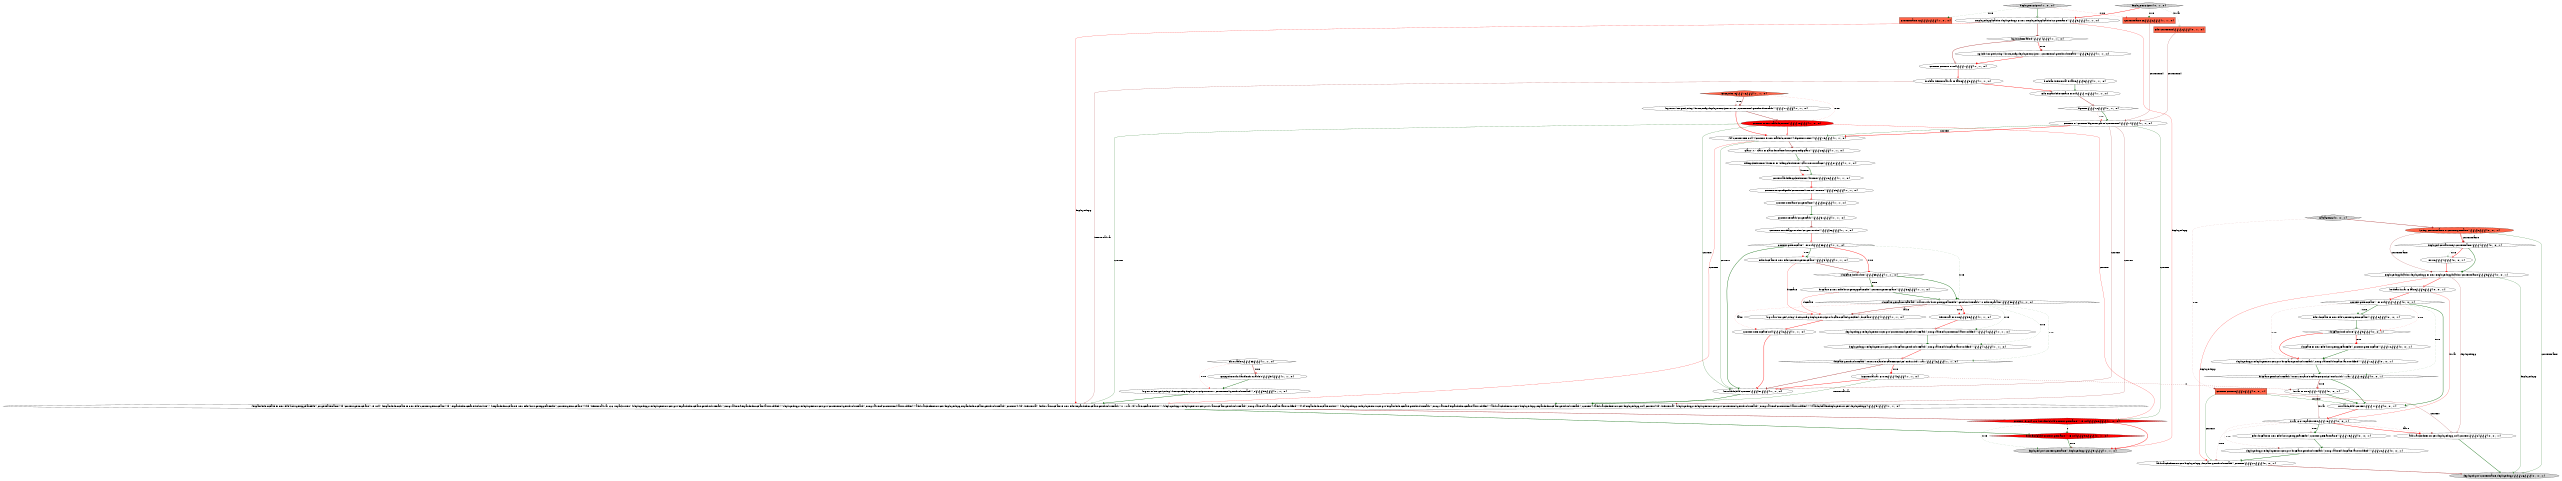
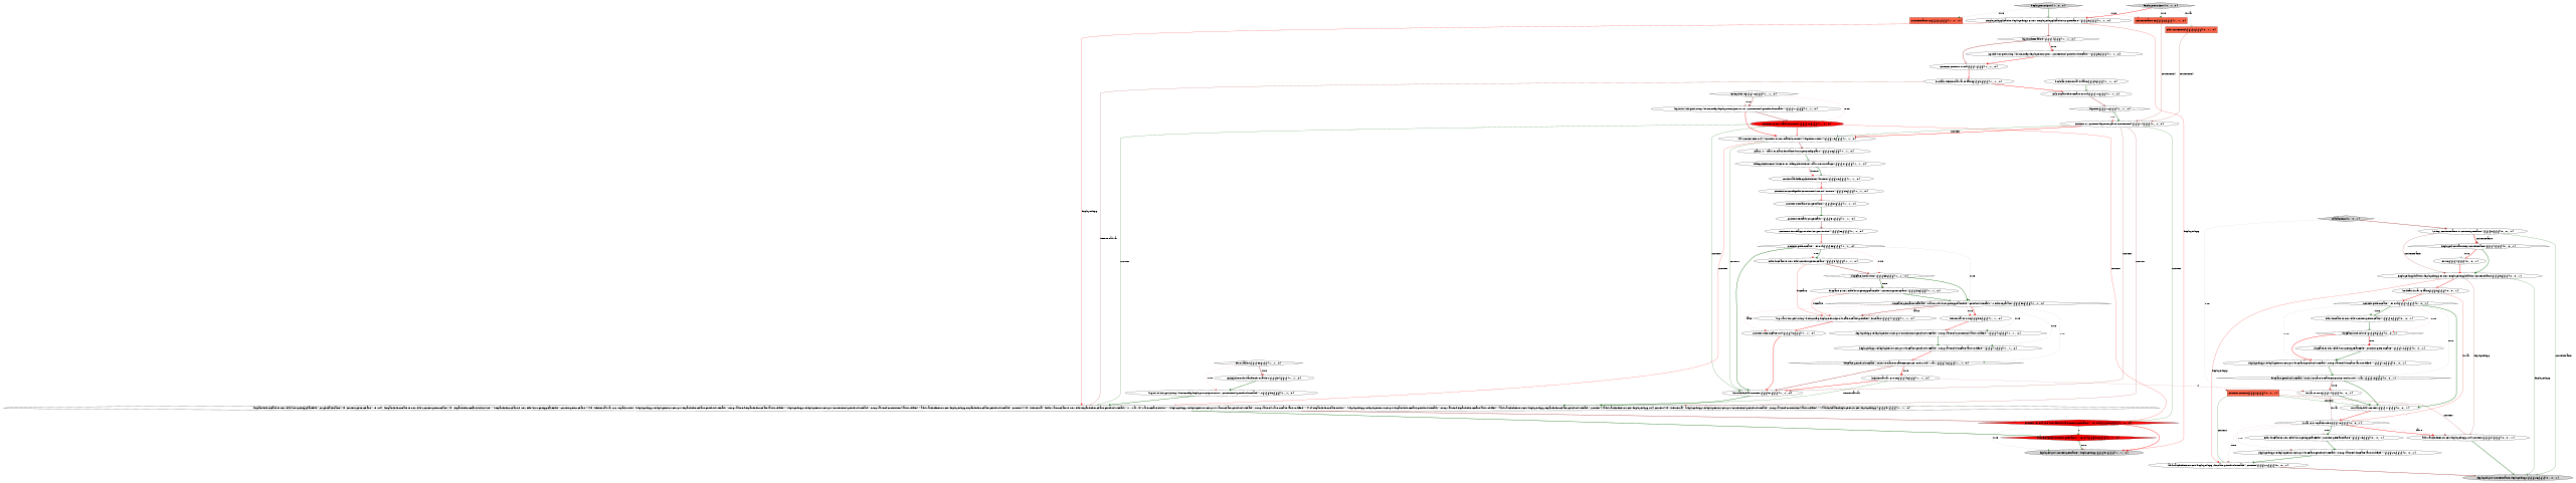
  digraph {
    node [fillcolor=white shape=ellipse style=filled]
    edge [arrowhead=tee color=red style=bold]
    n1 [label="deployedApp.redeployResources.put(contextXml.getAbsolutePath(),Long.valueOf(contextXml.lastModified()))@@@40@@@['1', '1', '0']"]
    n2 [label="deployedApp.redeployResources.put(docBase.getAbsolutePath(),Long.valueOf(docBase.lastModified()))@@@41@@@['1', '1', '0']"]
    n3 [label="docBase.getAbsolutePath().toLowerCase(Locale.ENGLISH).endsWith(\".war\")@@@42@@@['1', '1', '0']" shape=diamond]
    n4 [fillcolor=lightgray label="manageApp['0', '0', '1']" shape=diamond]
    n5 [fillcolor=tomato label="Context context@@@2@@@['0', '0', '1']" shape=box]
-   n6 [fillcolor=tomato label="String contextName = context.getName()@@@3@@@['0', '0', '1']"]
+   n6 [label="String contextName = context.getName()@@@3@@@['0', '0', '1']"]
    n7 [label="addWatchedResources(deployedApp,docBase.getAbsolutePath(),context)@@@21@@@['0', '0', '1']"]
    n8 [label="host.addChild(context)@@@17@@@['0', '0', '1']"]
    n9 [label="addWatchedResources(deployedApp,null,context)@@@24@@@['0', '0', '1']"]
    n10 [label="DeployedApplication deployedApp = new DeployedApplication(contextName)@@@5@@@['0', '0', '1']"]
    n11 [fillcolor=lightgray label="deployed.put(contextName,deployedApp)@@@26@@@['0', '0', '1']"]
    n12 [label="deployed.containsKey(contextName)@@@4@@@['0', '0', '1']" shape=diamond]
    n13 [label="context.setWebappVersion(cn.getVersion())@@@32@@@['1', '1', '0']"]
    n14 [label="context.getDocBase() != null@@@33@@@['1', '1', '0']" shape=diamond]
    n15 [label="host.addChild(context)@@@51@@@['1', '1', '0']"]
    n16 [label="!docBase.getCanonicalPath().startsWith(host.getAppBaseFile().getAbsolutePath() + File.separator)@@@38@@@['1', '1', '0']" shape=diamond]
    n17 [label="File docBase = new File(context.getDocBase())@@@34@@@['1', '1', '0']"]
    n18 [label="!docBase.isAbsolute()@@@35@@@['1', '1', '0']" shape=diamond]
    n19 [label="context = (Context)digester.parse(contextXml)@@@14@@@['1', '1', '0']"]
    n20 [label="{if (context == null) {context = new FailedContext()}digester.reset()}@@@19@@@['1', '1', '0']"]
    n21 [fillcolor=red label="context != null && host.findChild(context.getName()) != null@@@88@@@['1', '0', '0']" shape=diamond]
    n22 [label="{expandedDocBase = new File(host.getAppBaseFile(),cn.getBaseName())if (context.getDocBase() != null) {expandedDocBase = new File(context.getDocBase())if (!expandedDocBase.isAbsolute()) {expandedDocBase = new File(host.getAppBaseFile(),context.getDocBase())}}if (isExternalWar && unpackWARs) {deployedApp.redeployResources.put(expandedDocBase.getAbsolutePath(),Long.valueOf(expandedDocBase.lastModified()))deployedApp.redeployResources.put(contextXml.getAbsolutePath(),Long.valueOf(contextXml.lastModified()))addWatchedResources(deployedApp,expandedDocBase.getAbsolutePath(),context)}{if (!isExternal) {File warDocBase = new File(expandedDocBase.getAbsolutePath() + \".war\")if (warDocBase.exists()) {deployedApp.redeployResources.put(warDocBase.getAbsolutePath(),Long.valueOf(warDocBase.lastModified()))}}if (expandedDocBase.exists()) {deployedApp.redeployResources.put(expandedDocBase.getAbsolutePath(),Long.valueOf(expandedDocBase.lastModified()))addWatchedResources(deployedApp,expandedDocBase.getAbsolutePath(),context)}{addWatchedResources(deployedApp,null,context)}if (!isExternal) {deployedApp.redeployResources.put(contextXml.getAbsolutePath(),Long.valueOf(contextXml.lastModified()))}}addGlobalRedeployResources(deployedApp)}@@@57@@@['1', '1', '0']"]
    n23 [label="Class<?> clazz = Class.forName(host.getConfigClass())@@@26@@@['1', '1', '0']"]
    n24 [fillcolor=lightgray label="deployed.put(context.getName(),deployedApp)@@@91@@@['1', '1', '0']"]
    n25 [fillcolor=red label="host.findChild(context.getName()) != null@@@90@@@['0', '1', '0']" shape=diamond]
    n26 [fillcolor=tomato label="ContextName cn@@@2@@@['1', '1', '0']" shape=box]
    n27 [label="File docBase = new File(context.getDocBase())@@@8@@@['0', '0', '1']"]
    n28 [label="!docBase.isAbsolute()@@@9@@@['0', '0', '1']" shape=diamond]
    n29 [label="deployedApp.redeployResources.put(docBase.getAbsolutePath(),Long.valueOf(docBase.lastModified()))@@@12@@@['0', '0', '1']"]
    n30 [label="docBase = new File(host.getAppBaseFile(),context.getDocBase())@@@10@@@['0', '0', '1']"]
    n31 [label="context.setConfigFile(contextXml.toURI().toURL())@@@29@@@['1', '1', '0']"]
    n32 [label="context.setName(cn.getName())@@@30@@@['1', '1', '0']"]
    n33 [label="context.setPath(cn.getPath())@@@31@@@['1', '1', '0']"]
    n34 [label="docBase.getAbsolutePath().toLowerCase(Locale.ENGLISH).endsWith(\".war\")@@@13@@@['0', '0', '1']" shape=diamond]
    n35 [label="isWar = true@@@14@@@['0', '0', '1']"]
    n36 [label="Throwable t@@@53@@@['1', '1', '0']" shape=diamond]
    n37 [label="ExceptionUtils.handleThrowable(t)@@@54@@@['1', '1', '0']"]
    n38 [label="log.error(sm.getString(\"hostConfig.deployDescriptor.error\",contextXml.getAbsolutePath()),t)@@@55@@@['1', '1', '0']"]
    n39 [label="return@@@4@@@['0', '0', '1']"]
    n40 [label="boolean isWar = false@@@6@@@['0', '0', '1']"]
    n41 [label="context.setDocBase(null)@@@48@@@['1', '1', '0']"]
    n42 [fillcolor=lightgray label="deployDescriptor['1', '0', '0']" shape=diamond]
    n43 [fillcolor=tomato label="ContextName cn@@@2@@@['1', '0', '0']" shape=box]
    n44 [label="DeployedApplication deployedApp = new DeployedApplication(cn.getName())@@@3@@@['1', '1', '0']"]
    n45 [label="log.isInfoEnabled()@@@4@@@['1', '1', '0']" shape=diamond]
    n46 [label="boolean isExternalWar = false@@@8@@@['1', '1', '0']"]
    n47 [label="File expandedDocBase = null@@@10@@@['1', '1', '0']"]
    n48 [label="boolean isExternal = false@@@9@@@['1', '1', '0']"]
    n49 [label="isExternal = true@@@39@@@['1', '1', '0']"]
    n50 [label="log.warn(sm.getString(\"hostConfig.deployDescriptor.localDocBaseSpecified\",docBase))@@@47@@@['1', '1', '0']"]
    n51 [label="isExternalWar = true@@@43@@@['1', '1', '0']"]
    n52 [label="LifecycleListener listener = (LifecycleListener)clazz.newInstance()@@@27@@@['1', '1', '0']"]
    n53 [label="digester@@@12@@@['1', '1', '0']" shape=diamond]
    n54 [label="Context context = null@@@7@@@['1', '1', '0']"]
    n55 [label="log.info(sm.getString(\"hostConfig.deployDescriptor\",contextXml.getAbsolutePath()))@@@5@@@['1', '1', '0']"]
    n56 [fillcolor=red label="context = new FailedContext()@@@18@@@['1', '0', '0']"]
    n57 [label="deployedApp.redeployResources.put(docBase.getAbsolutePath(),Long.valueOf(docBase.lastModified()))@@@20@@@['0', '0', '1']"]
    n58 [label="log.error(sm.getString(\"hostConfig.deployDescriptor.error\",contextXml.getAbsolutePath()))@@@17@@@['1', '1', '0']"]
    n59 [label="isWar && unpackWARs@@@18@@@['0', '0', '1']" shape=diamond]
    n60 [label="context.getDocBase() != null@@@7@@@['0', '0', '1']" shape=diamond]
    n61 [label="context.addLifecycleListener(listener)@@@28@@@['1', '1', '0']"]
    n62 [label="File docBase = new File(host.getAppBaseFile(),context.getBaseName())@@@19@@@['0', '0', '1']"]
    n63 [fillcolor=lightgray label="deployDescriptor['0', '1', '0']" shape=diamond]
    n64 [fillcolor=tomato label="File contextXml@@@2@@@['0', '1', '0']" shape=box]
    n65 [label="docBase = new File(host.getAppBaseFile(),context.getDocBase())@@@36@@@['1', '1', '0']"]
-   n66 [fillcolor=tomato label="Exception e@@@16@@@['1', '1', '0']" shape=diamond]
+   n66 [label="Exception e@@@16@@@['1', '1', '0']" shape=diamond]
    n1 -> n2 [color=darkgreen]
    n2 -> n3 [arrowhead=odot]
    n3 -> n15 [color=brown]
    n3 -> n51 [arrowhead=odot]
    n3 -> n51 [arrowhead=dot label=true style=dotted]
    n4 -> n5 [arrowhead=dot color=brown label=true style=dotted]
    n4 -> n6 [arrowhead=dot color=brown]
    n5 -> n7 [arrowhead=odot color=darkgreen label=context style=solid]
    n5 -> n8 [arrowhead=odot color=darkgreen label=context style=solid]
    n5 -> n9 [arrowhead=odot color=brown label=context style=solid]
    n6 -> n10 [arrowhead=dot color=brown label=contextName style=solid]
    n6 -> n11 [arrowhead=odot color=darkgreen label=contextName style=solid]
    n6 -> n12 [arrowhead=dot]
    n6 -> n12 [arrowhead=dot color=brown label=contextName style=solid]
    n7 -> n11 [arrowhead=odot color=brown]
    n8 -> n59
    n9 -> n11 [arrowhead=odot color=darkgreen]
    n10 -> n7 [arrowhead=dot label=deployedApp style=solid]
    n10 -> n9 [arrowhead=odot color=brown label=deployedApp style=solid]
    n10 -> n11 [color=darkgreen label=deployedApp style=solid]
    n10 -> n40 [arrowhead=odot]
    n12 -> n10 [arrowhead=dot color=darkgreen]
    n12 -> n39 [arrowhead=odot]
    n12 -> n39 [arrowhead=odot color=darkgreen label=true style=dotted]
    n13 -> n14 [arrowhead=odot]
    n14 -> n15 [color=darkgreen]
    n14 -> n16 [color=darkgreen label=true style=dotted]
    n14 -> n17 [arrowhead=dot label=true style=dotted]
    n14 -> n17 [color=darkgreen]
-   n14 -> n18 [label=true]
+   n14 -> n18 [label=true style=dotted]
    n15 -> n22 [arrowhead=dot color=darkgreen]
    n16 -> n1 [arrowhead=dot color=darkgreen label=true style=dotted]
    n16 -> n2 [arrowhead=dot color=darkgreen label=true style=dotted]
    n16 -> n3 [color=darkgreen label=true style=dotted]
    n16 -> n41 [arrowhead=dot label=false style=dotted]
    n16 -> n49 [arrowhead=dot label=true style=dotted]
    n16 -> n49 [arrowhead=dot]
    n16 -> n50 [arrowhead=dot color=brown]
    n16 -> n50 [arrowhead=odot label=false style=dotted]
    n17 -> n18 [color=brown]
    n17 -> n50 [arrowhead=dot label=docBase style=solid]
    n18 -> n16 [arrowhead=dot color=darkgreen]
    n18 -> n65 [arrowhead=odot label=true style=dotted]
    n18 -> n65 [arrowhead=dot color=darkgreen]
    n19 -> n15 [color=brown label=context style=solid]
    n19 -> n20
    n19 -> n20 [color=darkgreen label=context style=solid]
    n19 -> n21 [color=darkgreen label=context style=solid]
    n19 -> n22 [arrowhead=dot color=brown label=context style=solid]
    n20 -> n15 [arrowhead=odot color=darkgreen label=context style=solid]
    n20 -> n22 [arrowhead=odot label=context style=solid]
    n20 -> n23 [color=brown]
    n21 -> n24 [color=darkgreen label=true style=dotted]
    n21 -> n24
    n21 -> n25 [arrowhead=dot color=darkgreen label=0 style=dashed]
    n22 -> n21 [arrowhead=odot color=brown]
    n22 -> n25 [arrowhead=odot color=darkgreen]
    n23 -> n52 [arrowhead=odot color=darkgreen]
    n25 -> n24 [arrowhead=odot color=darkgreen]
    n25 -> n24 [color=brown label=true style=dotted]
    n26 -> n19 [color=brown label=contextXml style=solid]
    n27 -> n28 [arrowhead=odot color=darkgreen]
    n28 -> n29
    n28 -> n30
    n28 -> n30 [arrowhead=dot label=true style=dotted]
    n29 -> n34 [color=darkgreen]
    n30 -> n29 [arrowhead=dot color=darkgreen]
    n31 -> n32 [arrowhead=odot]
    n32 -> n33 [color=darkgreen]
    n33 -> n13 [color=brown]
    n34 -> n8 [color=darkgreen]
    n34 -> n35 [arrowhead=odot color=brown]
    n34 -> n35 [label=true style=dotted]
    n35 -> n8 [arrowhead=dot color=darkgreen]
    n35 -> n59 [arrowhead=odot color=brown label=isWar style=solid]
    n36 -> n37 [label=true style=dotted]
    n36 -> n37 [arrowhead=odot color=brown]
    n36 -> n38 [label=true style=dotted]
    n37 -> n38 [color=darkgreen]
    n38 -> n22 [color=darkgreen]
    n39 -> n10
    n40 -> n59 [arrowhead=odot label=isWar style=solid]
    n40 -> n60
    n41 -> n15
    n42 -> n26 [label=true style=dotted]
    n42 -> n43 [arrowhead=dot color=darkgreen label=true style=dotted]
    n42 -> n44 [arrowhead=odot color=darkgreen]
    n44 -> n22 [arrowhead=dot label=deployedApp style=solid]
    n44 -> n24 [arrowhead=dot label=deployedApp style=solid]
    n44 -> n45 [color=brown]
    n45 -> n54 [arrowhead=odot color=brown]
    n45 -> n55 [arrowhead=odot]
    n45 -> n55 [arrowhead=dot color=brown label=true style=dotted]
    n46 -> n22 [arrowhead=odot color=brown label=isExternalWar style=solid]
    n46 -> n47 [arrowhead=odot]
    n47 -> n53 [arrowhead=odot color=brown]
    n48 -> n47 [arrowhead=odot color=darkgreen]
    n49 -> n1 [arrowhead=odot]
    n50 -> n41 [arrowhead=odot]
    n51 -> n15 [arrowhead=odot]
    n51 -> n22 [arrowhead=dot color=darkgreen label=isExternalWar style=solid]
    n51 -> n35 [arrowhead=dot color=brown label=0 style=dashed]
    n52 -> n61 [arrowhead=dot label=listener style=solid]
    n52 -> n61 [arrowhead=odot color=darkgreen]
    n53 -> n19 [color=darkgreen]
    n53 -> n19 [label=true style=dotted]
    n54 -> n46 [arrowhead=odot]
    n55 -> n54 [arrowhead=dot]
    n56 -> n15 [color=darkgreen label=context style=solid]
    n56 -> n20 [arrowhead=odot]
    n56 -> n21 [arrowhead=odot label=context style=solid]
    n56 -> n22 [arrowhead=odot color=darkgreen label=context style=solid]
    n57 -> n7 [color=darkgreen]
    n58 -> n20 [arrowhead=dot]
    n58 -> n56 [color=brown]
    n59 -> n7 [color=brown label=true style=dotted]
    n59 -> n9 [arrowhead=dot color=brown label=false style=dotted]
    n59 -> n9 [arrowhead=dot]
    n59 -> n57 [arrowhead=dot color=brown label=true style=dotted]
    n59 -> n62 [arrowhead=odot color=brown label=true style=dotted]
    n59 -> n62 [arrowhead=dot color=darkgreen]
    n60 -> n8 [color=darkgreen]
    n60 -> n27 [arrowhead=odot color=darkgreen]
    n60 -> n27 [arrowhead=dot color=darkgreen label=true style=dotted]
    n60 -> n28 [label=true style=dotted]
    n60 -> n29 [color=brown label=true style=dotted]
    n60 -> n34 [color=darkgreen label=true style=dotted]
    n61 -> n31
    n62 -> n57 [color=darkgreen]
    n63 -> n26 [arrowhead=dot color=darkgreen label=true style=dotted]
    n63 -> n44
    n63 -> n64 [arrowhead=odot color=darkgreen label=isWar style=dotted]
    n64 -> n19 [color=brown label=contextXml style=solid]
    n65 -> n16 [arrowhead=odot color=darkgreen]
    n65 -> n50 [label=docBase style=solid]
    n66 -> n56 [arrowhead=odot label=true style=dotted]
    n66 -> n58 [color=brown label=true style=dotted]
    n66 -> n58 [arrowhead=dot color=brown]
  }
